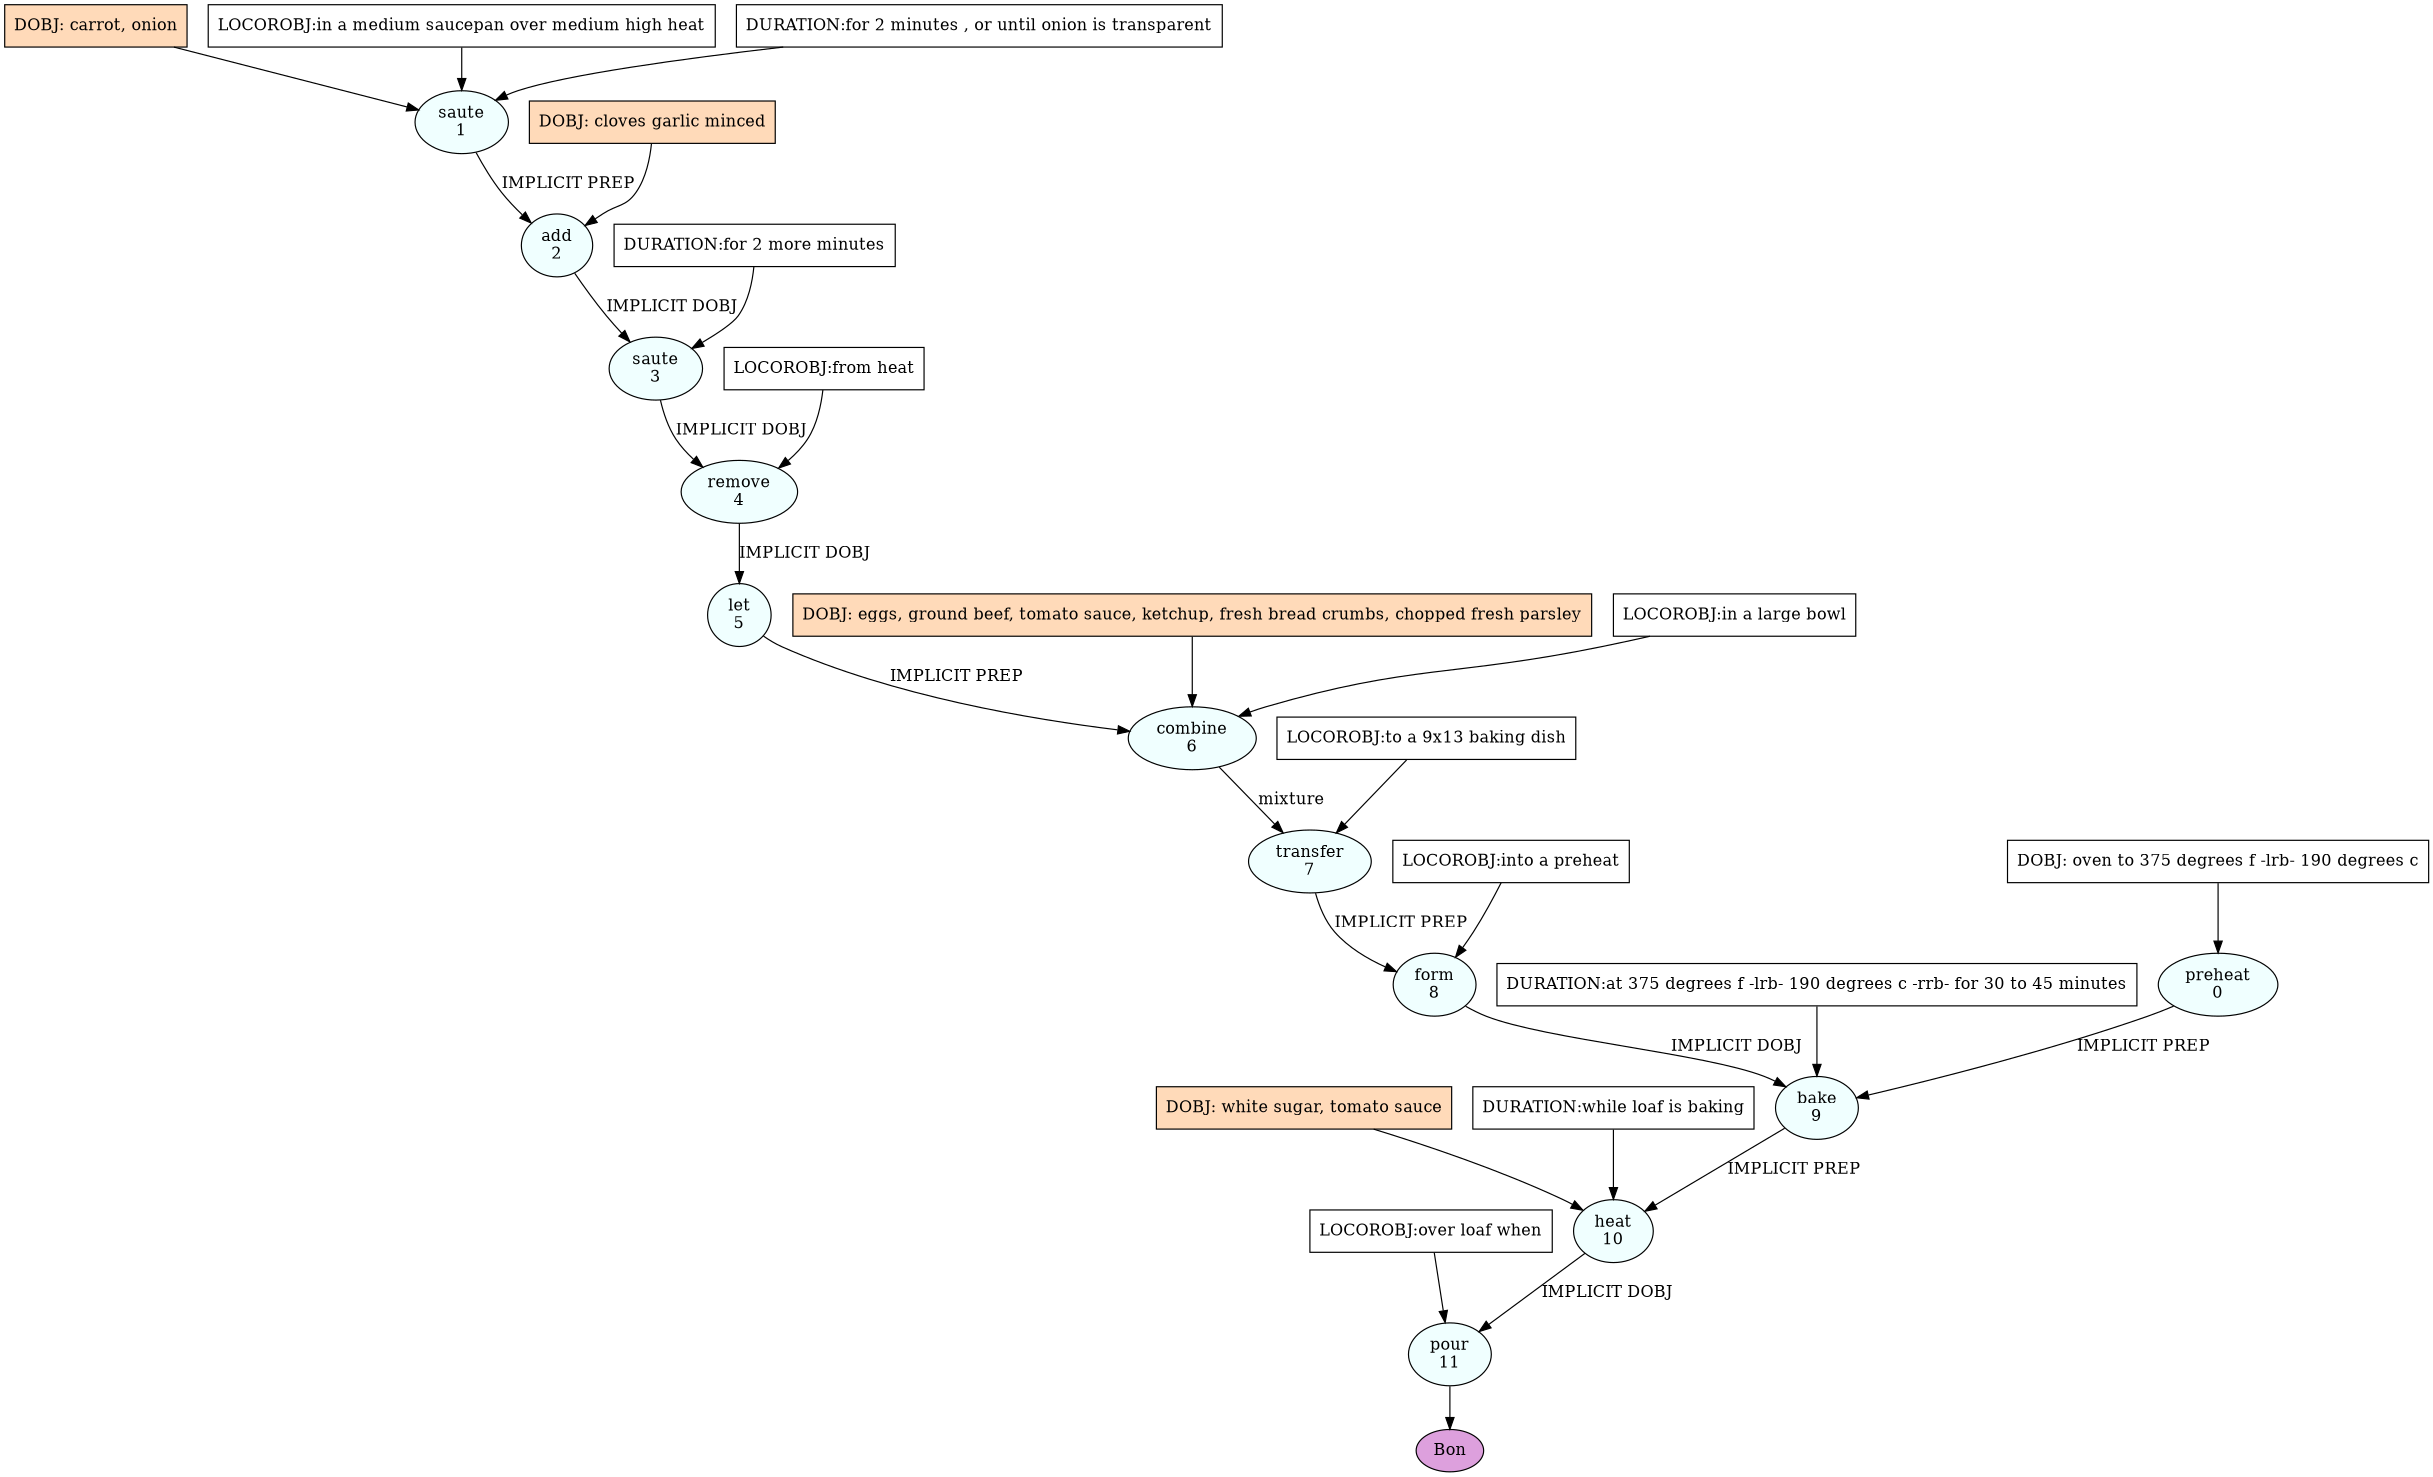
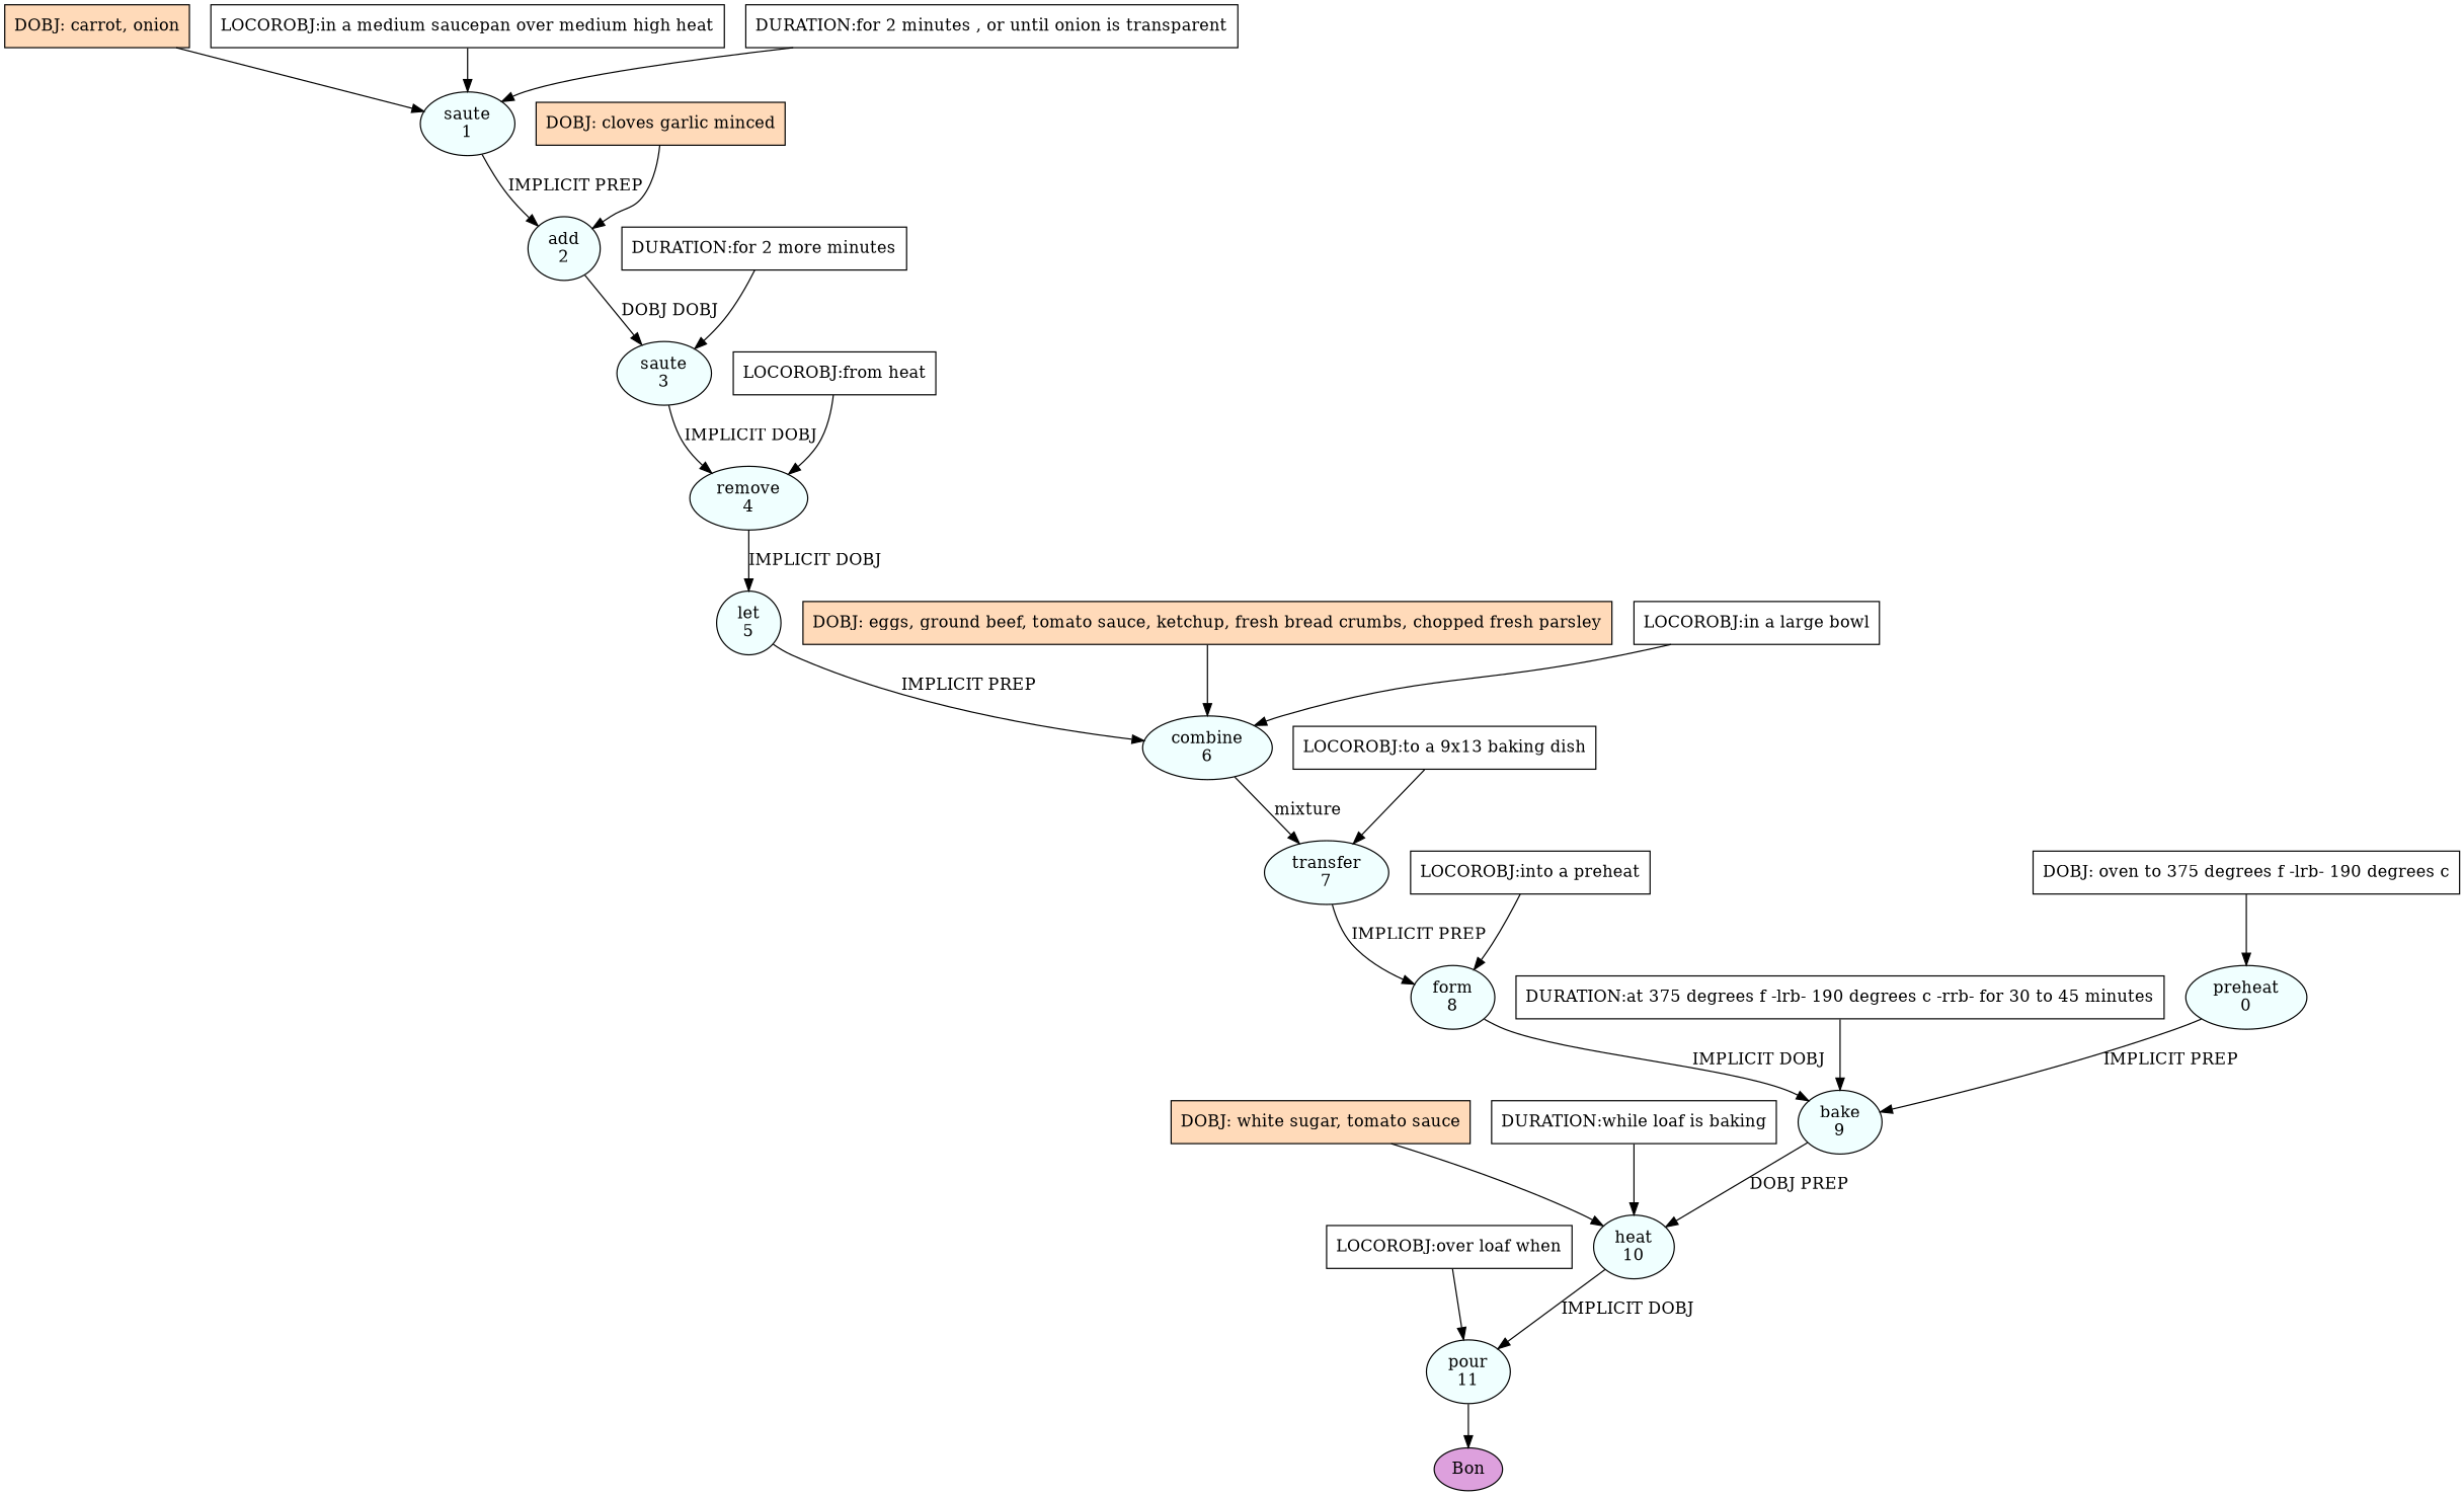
  digraph {
    node [fillcolor=azure shape=box style=filled]
    n1 [label="preheat\n0" shape=oval]
    n2 [label="bake\n9" shape=oval]
    n3 [label="heat\n10" shape=oval]
    n4 [label="saute\n1" shape=oval]
    n5 [label="add\n2" shape=oval]
    n6 [label="saute\n3" shape=oval]
    n7 [label="remove\n4" shape=oval]
    n8 [label="let\n5" shape=oval]
    n9 [label="combine\n6" shape=oval]
    n10 [label="transfer\n7" shape=oval]
    n11 [label="form\n8" shape=oval]
    n12 [label="pour\n11" shape=oval]
    n13 [fillcolor=plum label=Bon shape=oval]
    n14 [fillcolor=white label="DOBJ: oven to 375 degrees f -lrb- 190 degrees c"]
    n15 [fillcolor=peachpuff label="DOBJ: carrot, onion"]
    n16 [fillcolor=white label="LOCOROBJ:in a medium saucepan over medium high heat"]
    n17 [fillcolor=white label="DURATION:for 2 minutes , or until onion is transparent"]
    n18 [fillcolor=peachpuff label="DOBJ: cloves garlic minced"]
    n19 [fillcolor=white label="DURATION:for 2 more minutes"]
    n20 [fillcolor=white label="LOCOROBJ:from heat"]
    n21 [fillcolor=peachpuff label="DOBJ: eggs, ground beef, tomato sauce, ketchup, fresh bread crumbs, chopped fresh parsley"]
    n22 [fillcolor=white label="LOCOROBJ:in a large bowl"]
    n23 [fillcolor=white label="LOCOROBJ:to a 9x13 baking dish"]
    n24 [fillcolor=white label="LOCOROBJ:into a preheat"]
    n25 [fillcolor=white label="DURATION:at 375 degrees f -lrb- 190 degrees c -rrb- for 30 to 45 minutes"]
    n26 [fillcolor=peachpuff label="DOBJ: white sugar, tomato sauce"]
    n27 [fillcolor=white label="DURATION:while loaf is baking"]
    n28 [fillcolor=white label="LOCOROBJ:over loaf when"]
    n1 -> n2 [label="IMPLICIT PREP"]
-   n2 -> n3 [label="IMPLICIT PREP"]
+   n2 -> n3 [label="DOBJ PREP"]
    n3 -> n12 [label="IMPLICIT DOBJ"]
    n4 -> n5 [label="IMPLICIT PREP"]
-   n5 -> n6 [label="IMPLICIT DOBJ"]
+   n5 -> n6 [label="DOBJ DOBJ"]
    n6 -> n7 [label="IMPLICIT DOBJ"]
    n7 -> n8 [label="IMPLICIT DOBJ"]
    n8 -> n9 [label="IMPLICIT PREP"]
    n9 -> n10 [label=mixture]
    n10 -> n11 [label="IMPLICIT PREP"]
    n11 -> n2 [label="IMPLICIT DOBJ"]
    n12 -> n13
    n14 -> n1
    n15 -> n4
    n16 -> n4
    n17 -> n4
    n18 -> n5
    n19 -> n6
    n20 -> n7
    n21 -> n9
    n22 -> n9
    n23 -> n10
    n24 -> n11
    n25 -> n2
    n26 -> n3
    n27 -> n3
    n28 -> n12
  }
